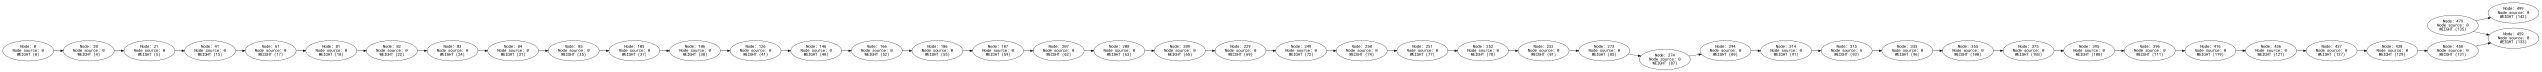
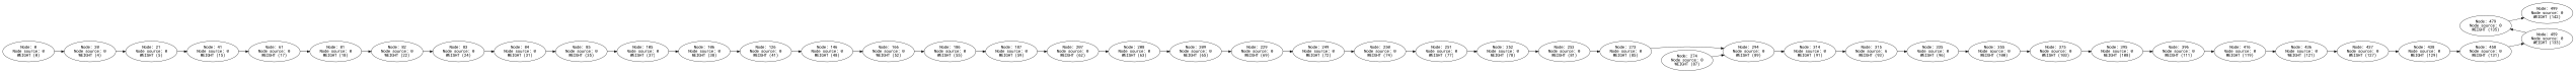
  digraph {
    fontname="Roboto Mono"
    rankdir=LR
    node [fontname="Roboto Mono"]
    edge [fontname="Roboto Mono"]
    n1 [label="Node: 499\nNode source: 0\nWEIGHT (142)"]
    n2 [label="Node: 479\nNode source: 0\nWEIGHT (135)"]
    n3 [label="Node: 459\nNode source: 0\nWEIGHT (133)"]
    n4 [label="Node: 458\nNode source: 0\nWEIGHT (131)"]
    n5 [label="Node: 438\nNode source: 0\nWEIGHT (129)"]
    n6 [label="Node: 437\nNode source: 0\nWEIGHT (127)"]
    n7 [label="Node: 436\nNode source: 0\nWEIGHT (121)"]
    n8 [label="Node: 416\nNode source: 0\nWEIGHT (119)"]
    n9 [label="Node: 396\nNode source: 0\nWEIGHT (111)"]
    n10 [label="Node: 395\nNode source: 0\nWEIGHT (108)"]
    n11 [label="Node: 375\nNode source: 0\nWEIGHT (103)"]
    n12 [label="Node: 355\nNode source: 0\nWEIGHT (100)"]
    n13 [label="Node: 335\nNode source: 0\nWEIGHT (96)"]
    n14 [label="Node: 315\nNode source: 6\nWEIGHT (93)"]
    n15 [label="Node: 314\nNode source: 0\nWEIGHT (91)"]
    n16 [label="Node: 294\nNode source: 0\nWEIGHT (89)"]
    n17 [label="Node: 274\nNode source: 0\nWEIGHT (87)"]
    n18 [label="Node: 273\nNode source: 0\nWEIGHT (85)"]
    n19 [label="Node: 253\nNode source: 0\nWEIGHT (81)"]
    n20 [label="Node: 252\nNode source: 0\nWEIGHT (78)"]
    n21 [label="Node: 251\nNode source: 0\nWEIGHT (77)"]
    n22 [label="Node: 250\nNode source: 0\nWEIGHT (74)"]
    n23 [label="Node: 249\nNode source: 0\nWEIGHT (72)"]
    n24 [label="Node: 229\nNode source: 0\nWEIGHT (69)"]
    n25 [label="Node: 209\nNode source: 0\nWEIGHT (65)"]
    n26 [label="Node: 208\nNode source: 0\nWEIGHT (63)"]
    n27 [label="Node: 207\nNode source: 0\nWEIGHT (62)"]
    n28 [label="Node: 187\nNode source: 0\nWEIGHT (59)"]
    n29 [label="Node: 186\nNode source: 0\nWEIGHT (55)"]
    n30 [label="Node: 166\nNode source: 0\nWEIGHT (52)"]
    n31 [label="Node: 146\nNode source: 0\nWEIGHT (48)"]
    n32 [label="Node: 126\nNode source: 0\nWEIGHT (41)"]
    n33 [label="Node: 106\nNode source: 0\nWEIGHT (38)"]
    n34 [label="Node: 105\nNode source: 0\nWEIGHT (37)"]
    n35 [label="Node: 85\nNode source: 0\nWEIGHT (35)"]
    n36 [label="Node: 84\nNode source: 0\nWEIGHT (31)"]
    n37 [label="Node: 83\nNode source: 0\nWEIGHT (24)"]
    n38 [label="Node: 82\nNode source: 0\nWEIGHT (22)"]
    n39 [label="Node: 81\nNode source: 0\nWEIGHT (18)"]
    n40 [label="Node: 61\nNode source: 0\nWEIGHT (17)"]
    n41 [label="Node: 41\nNode source: 0\nWEIGHT (15)"]
    n42 [label="Node: 21\nNode source: 0\nWEIGHT (5)"]
    n43 [label="Node: 20\nNode source: 0\nWEIGHT (4)"]
    n44 [label="Node: 0\nNode source: 0\nWEIGHT (0)"]
    n2 -> n1
-   n2 -> n3
+   n3 -> n2
    n4 -> n3
    n5 -> n4
    n6 -> n5
    n7 -> n6
    n8 -> n7
    n9 -> n8
    n10 -> n9
    n11 -> n10
    n12 -> n11
    n13 -> n12
    n14 -> n13
    n15 -> n14
    n16 -> n15
    n17 -> n16
-   n18 -> n17
+   n18 -> n16
    n19 -> n18
    n20 -> n19
    n21 -> n20
    n22 -> n21
    n23 -> n22
    n24 -> n23
    n25 -> n24
    n26 -> n25
    n27 -> n26
    n28 -> n27
    n29 -> n28
    n30 -> n29
    n31 -> n30
    n32 -> n31
    n33 -> n32
    n34 -> n33
    n35 -> n34
    n36 -> n35
    n37 -> n36
    n38 -> n37
    n39 -> n38
    n40 -> n39
    n41 -> n40
    n42 -> n41
    n43 -> n42
    n44 -> n43
  }
